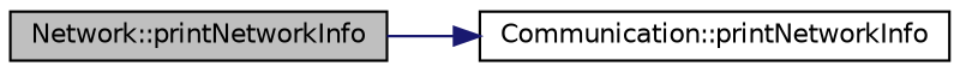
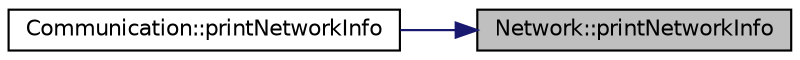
  digraph {
    rankdir=RL
    node [color=black fontname=Helvetica fontsize=10 shape=record style=filled]
    n1 [fillcolor=grey75 fontcolor=black height=0.2 label="Network::printNetworkInfo" width=0.4]
    n2 [fillcolor=white height=0.2 label="Communication::printNetworkInfo" width=0.4]
-   n2 -> n1 [color=midnightblue dir=back fontname=Helvetica fontsize=10 labelfontname=Helvetica labelfontsize=10 style=solid]
+   n1 -> n2 [color=midnightblue dir=back fontname=Helvetica fontsize=10 labelfontname=Helvetica labelfontsize=10 style=solid]
  }
